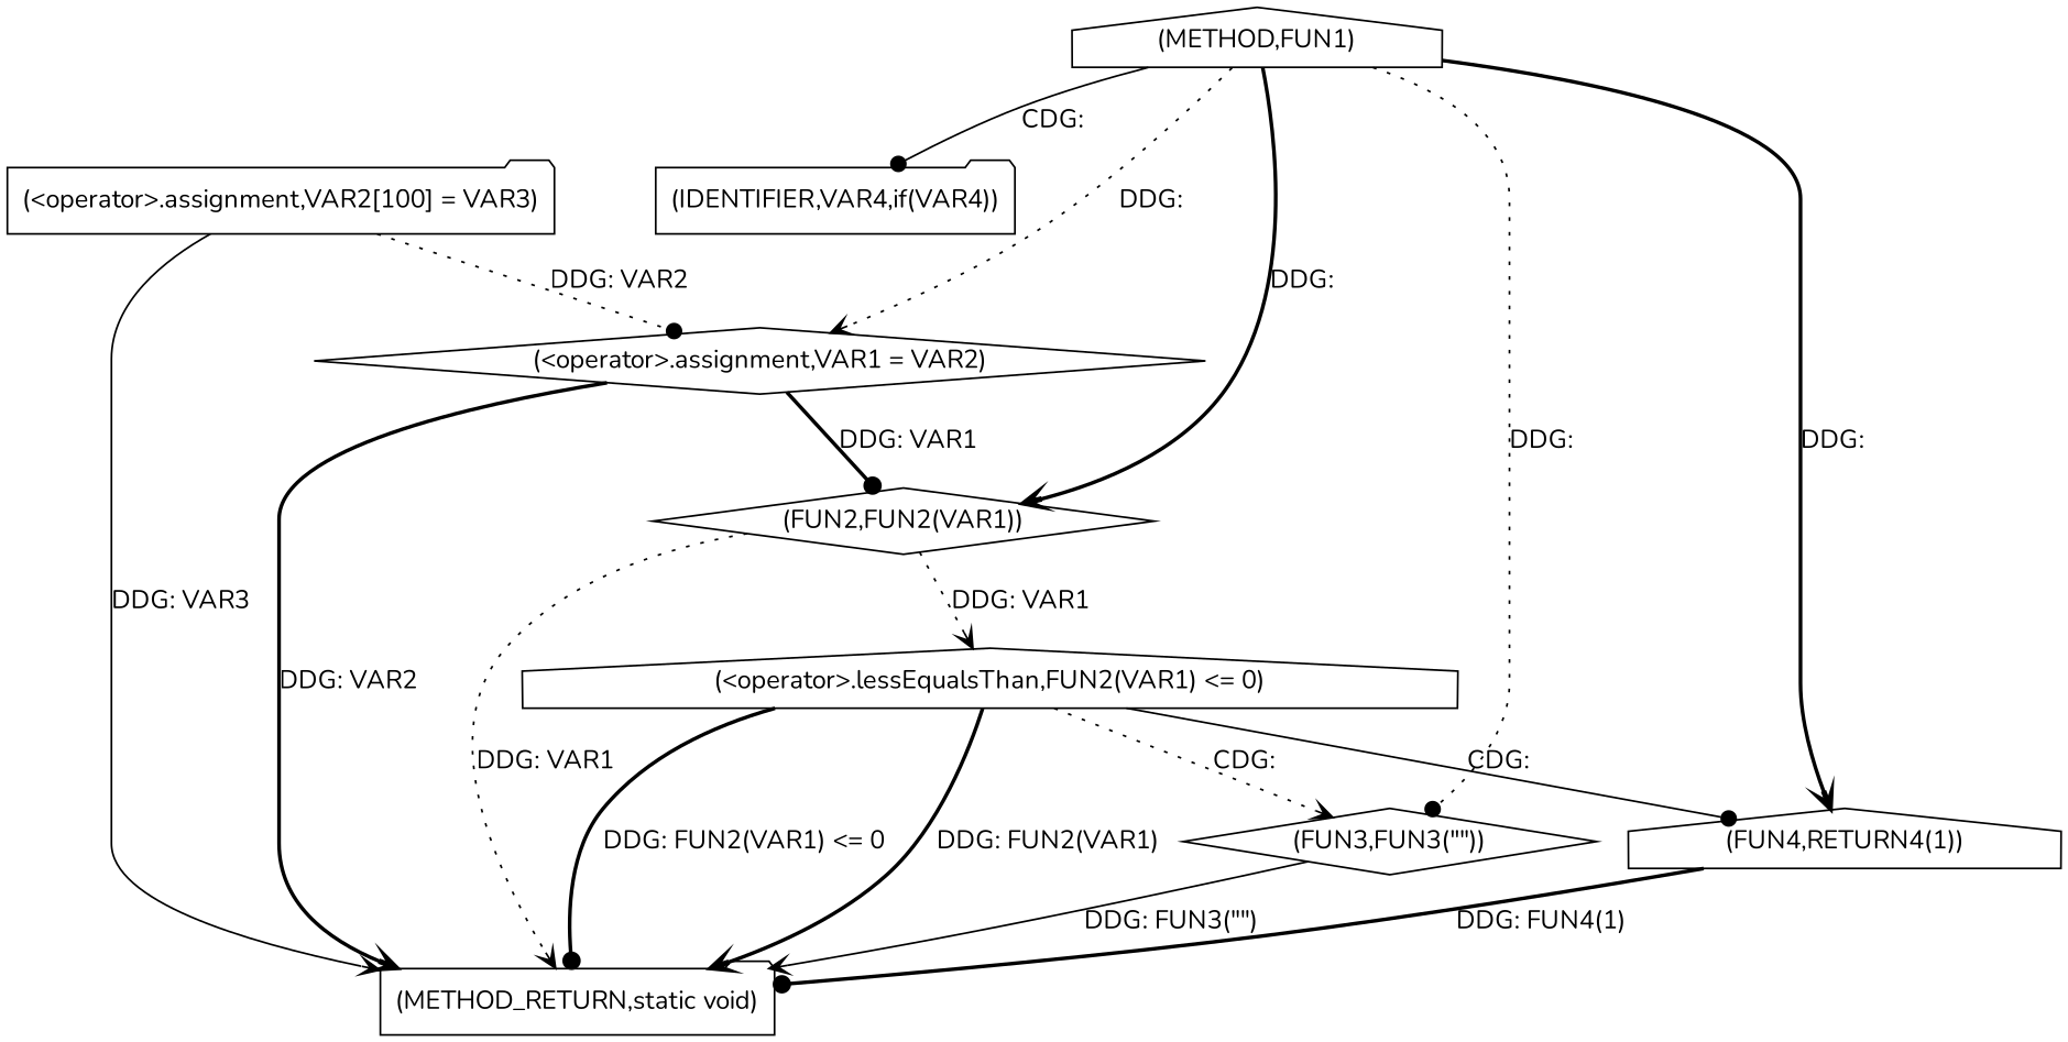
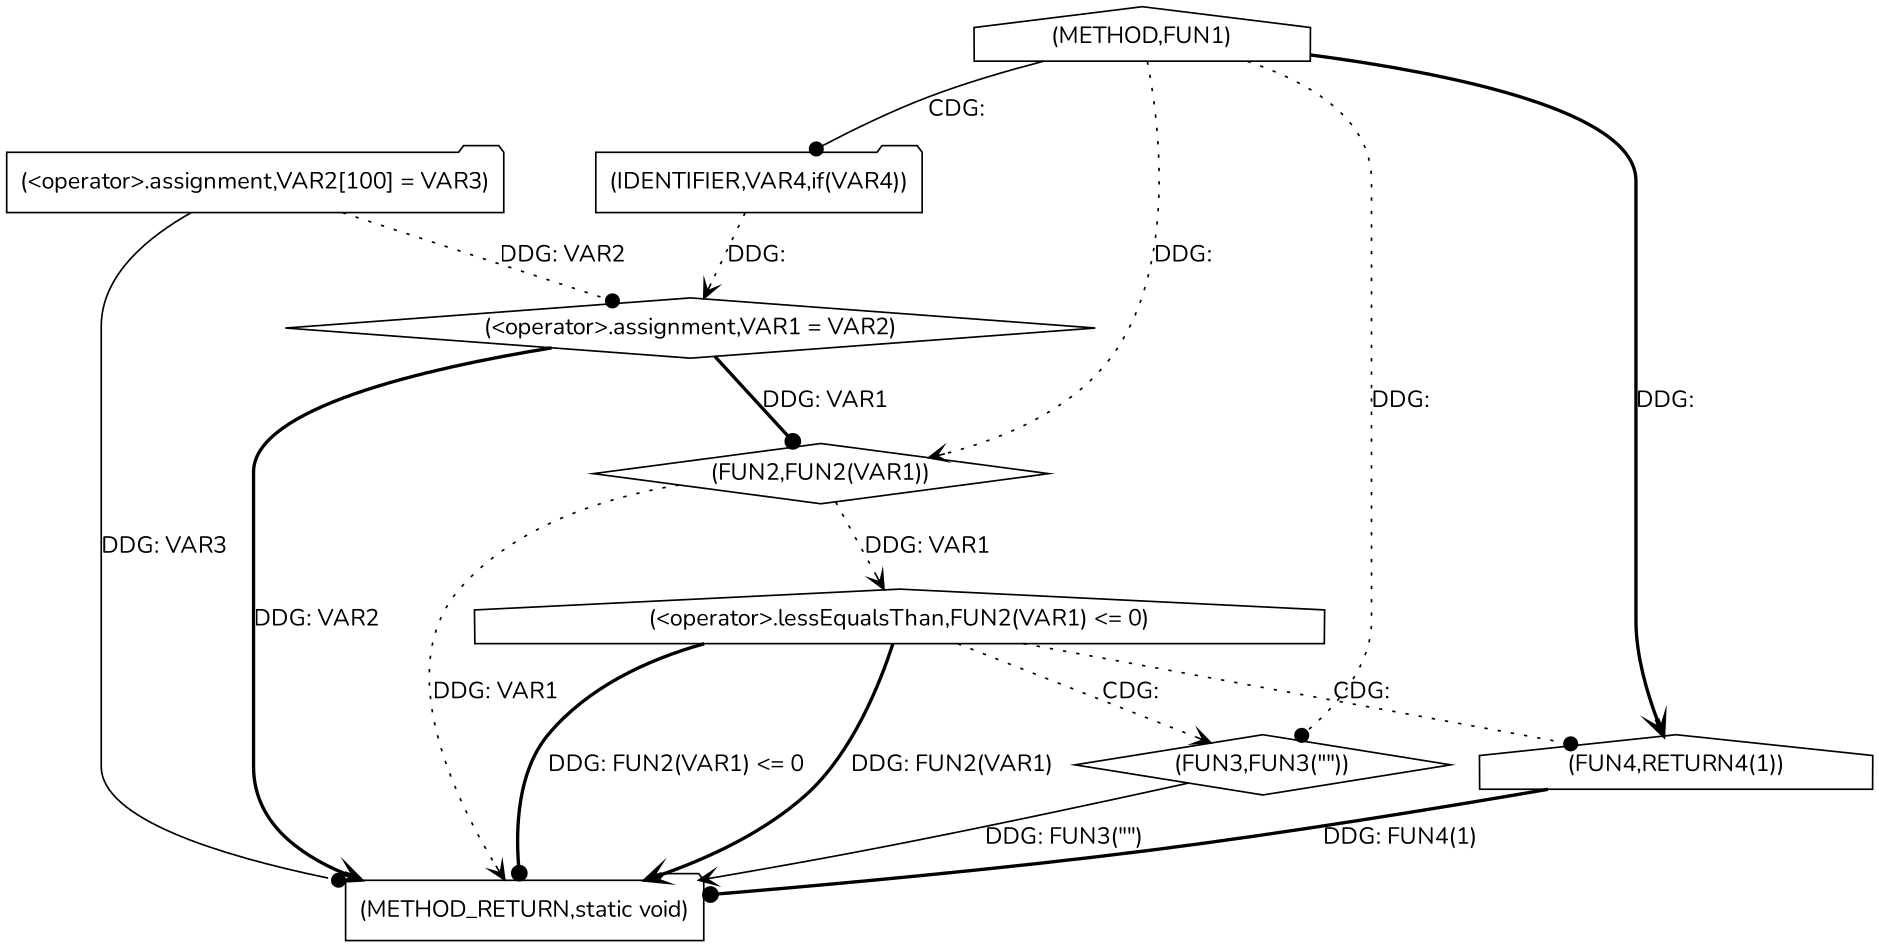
  digraph {
    fontname=Nunito
    node [fontname=Nunito shape=house]
    edge [arrowhead=vee fontname=Nunito style=dotted]
    n1 [label="(METHOD,FUN1)"]
    n2 [label="(<operator>.assignment,VAR1 = VAR2)" shape=diamond]
    n3 [label="(IDENTIFIER,VAR4,if(VAR4))" shape=folder]
    n4 [label="(FUN2,FUN2(VAR1))" shape=diamond]
    n5 [label="(FUN3,FUN3(\"\"))" shape=diamond]
    n6 [label="(FUN4,RETURN4(1))"]
    n7 [label="(<operator>.assignment,VAR2[100] = VAR3)" shape=folder]
    n8 [label="(METHOD_RETURN,static void)" shape=folder]
    n9 [label="(<operator>.lessEqualsThan,FUN2(VAR1) <= 0)"]
-   n1 -> n2 [label="DDG: "]
+   n3 -> n2 [label="DDG: "]
    n1 -> n3 [arrowhead=dot label="CDG: " style=solid]
-   n1 -> n4 [label="DDG: " style=bold]
+   n1 -> n4 [label="DDG: "]
    n1 -> n5 [arrowhead=dot label="DDG: "]
    n1 -> n6 [label="DDG: " style=bold]
    n2 -> n4 [arrowhead=dot label="DDG: VAR1" style=bold]
    n2 -> n8 [label="DDG: VAR2" style=bold]
    n4 -> n8 [label="DDG: VAR1"]
    n4 -> n9 [label="DDG: VAR1"]
    n5 -> n8 [label="DDG: FUN3(\"\")" style=solid]
    n6 -> n8 [arrowhead=dot label="DDG: FUN4(1)" style=bold]
    n7 -> n2 [arrowhead=dot label="DDG: VAR2"]
-   n7 -> n8 [label="DDG: VAR3" style=solid]
+   n7 -> n8 [arrowhead=dot label="DDG: VAR3" style=solid]
    n9 -> n5 [label="CDG: "]
-   n9 -> n6 [arrowhead=dot label="CDG: " style=solid]
+   n9 -> n6 [arrowhead=dot label="CDG: "]
    n9 -> n8 [arrowhead=dot label="DDG: FUN2(VAR1) <= 0" style=bold]
    n9 -> n8 [label="DDG: FUN2(VAR1)" style=bold]
  }
